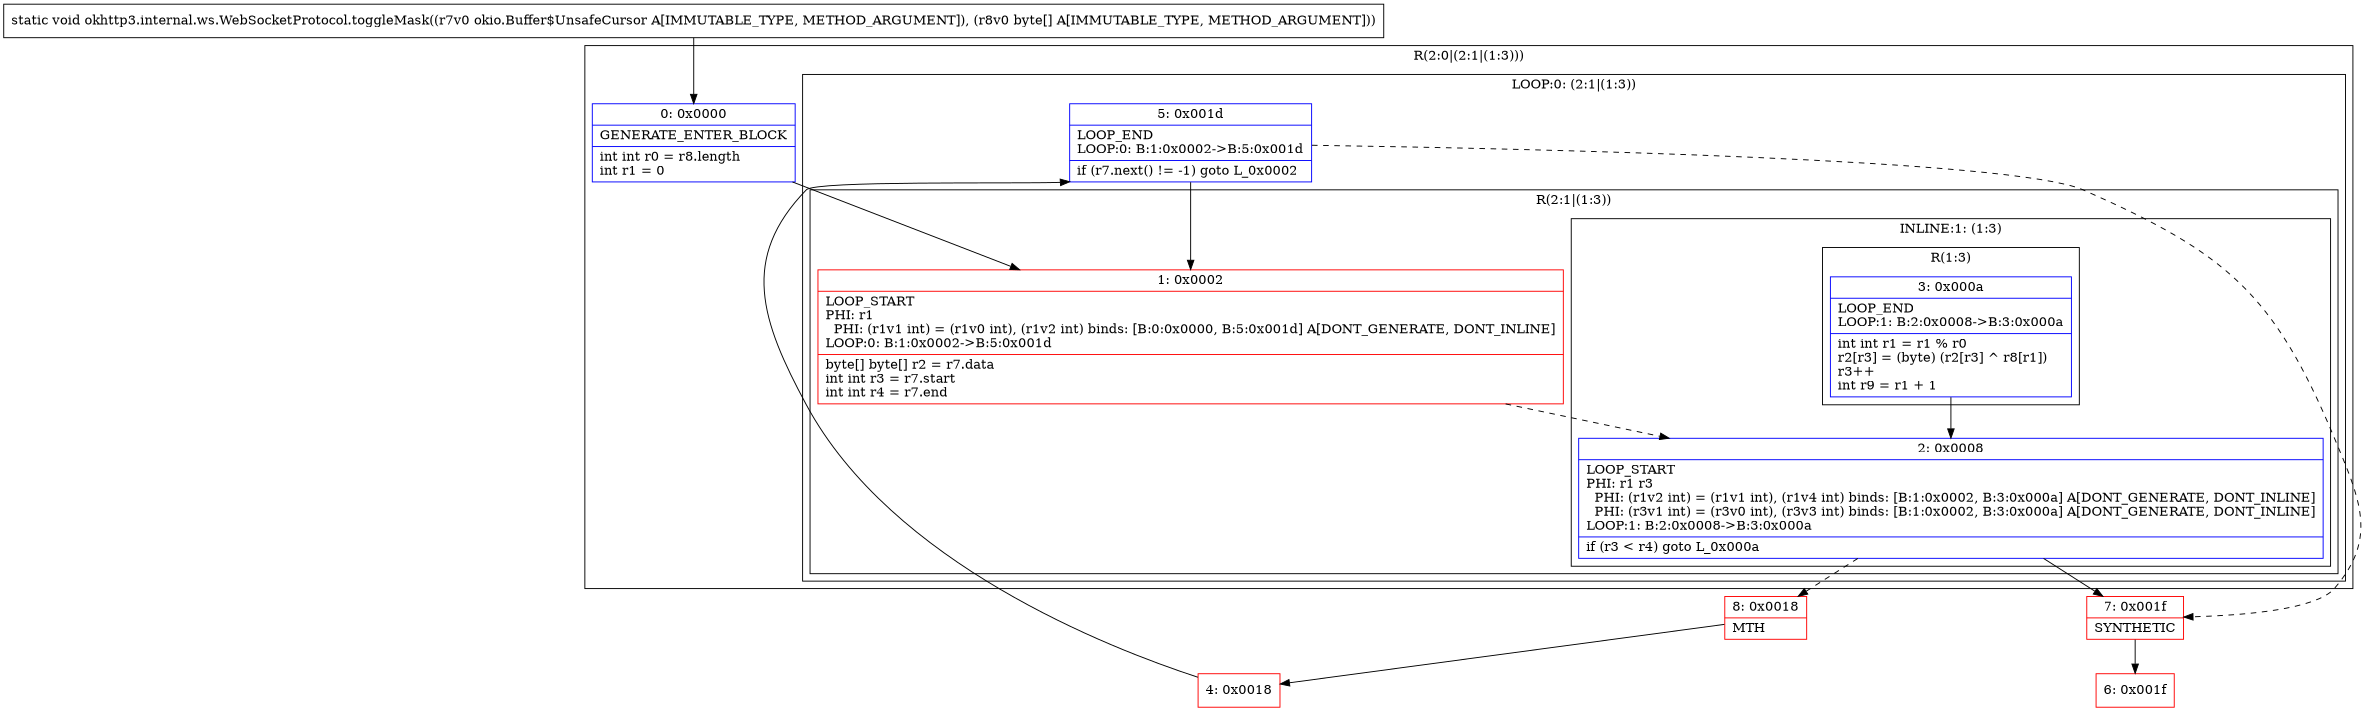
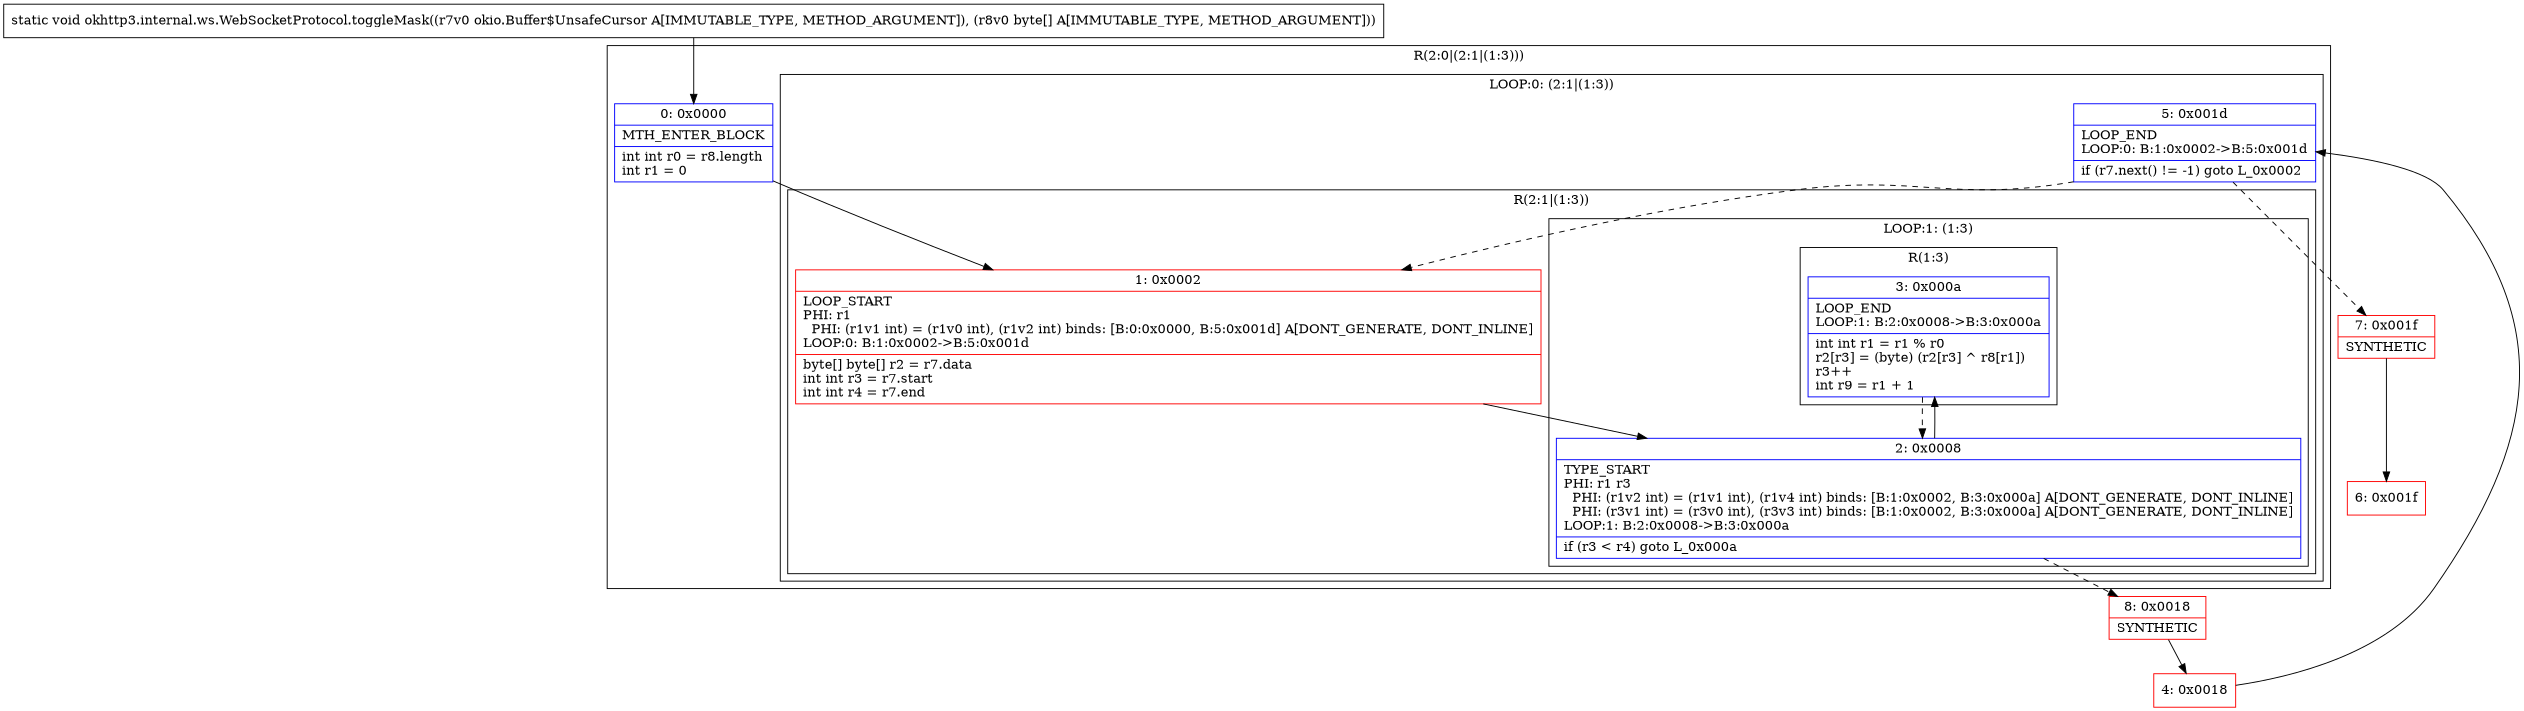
  digraph {
    node [color=red shape=record]
    n1 [color=blue label="{3\:\ 0x000a|LOOP_END\lLOOP:1: B:2:0x0008\-\>B:3:0x000a\l|int int r1 = r1 % r0\lr2[r3] = (byte) (r2[r3] ^ r8[r1])\lr3++\lint r9 = r1 + 1\l}"]
-   n2 [color=blue label="{2\:\ 0x0008|LOOP_START\lPHI: r1 r3 \l  PHI: (r1v2 int) = (r1v1 int), (r1v4 int) binds: [B:1:0x0002, B:3:0x000a] A[DONT_GENERATE, DONT_INLINE]\l  PHI: (r3v1 int) = (r3v0 int), (r3v3 int) binds: [B:1:0x0002, B:3:0x000a] A[DONT_GENERATE, DONT_INLINE]\lLOOP:1: B:2:0x0008\-\>B:3:0x000a\l|if (r3 \< r4) goto L_0x000a\l}"]
+   n2 [color=blue label="{2\:\ 0x0008|TYPE_START\lPHI: r1 r3 \l  PHI: (r1v2 int) = (r1v1 int), (r1v4 int) binds: [B:1:0x0002, B:3:0x000a] A[DONT_GENERATE, DONT_INLINE]\l  PHI: (r3v1 int) = (r3v0 int), (r3v3 int) binds: [B:1:0x0002, B:3:0x000a] A[DONT_GENERATE, DONT_INLINE]\lLOOP:1: B:2:0x0008\-\>B:3:0x000a\l|if (r3 \< r4) goto L_0x000a\l}"]
    n3 [label="{1\:\ 0x0002|LOOP_START\lPHI: r1 \l  PHI: (r1v1 int) = (r1v0 int), (r1v2 int) binds: [B:0:0x0000, B:5:0x001d] A[DONT_GENERATE, DONT_INLINE]\lLOOP:0: B:1:0x0002\-\>B:5:0x001d\l|byte[] byte[] r2 = r7.data\lint int r3 = r7.start\lint int r4 = r7.end\l}"]
    n4 [color=blue label="{5\:\ 0x001d|LOOP_END\lLOOP:0: B:1:0x0002\-\>B:5:0x001d\l|if (r7.next() != \-1) goto L_0x0002\l}"]
-   n5 [color=blue label="{0\:\ 0x0000|GENERATE_ENTER_BLOCK\l|int int r0 = r8.length\lint r1 = 0\l}"]
-   n6 [label="{8\:\ 0x0018|MTH\l}"]
+   n5 [color=blue label="{0\:\ 0x0000|MTH_ENTER_BLOCK\l|int int r0 = r8.length\lint r1 = 0\l}"]
+   n6 [label="{8\:\ 0x0018|SYNTHETIC\l}"]
    n7 [label="{7\:\ 0x001f|SYNTHETIC\l}"]
    n8 [label="{6\:\ 0x001f}"]
    n9 [label="{4\:\ 0x0018}"]
    n10 [label="{static void okhttp3.internal.ws.WebSocketProtocol.toggleMask((r7v0 okio.Buffer$UnsafeCursor A[IMMUTABLE_TYPE, METHOD_ARGUMENT]), (r8v0 byte[] A[IMMUTABLE_TYPE, METHOD_ARGUMENT])) }" color=""]
    subgraph cluster_1 {
      label="R(2:0|(2:1|(1:3)))"
      n5
      subgraph cluster_2 {
        label="LOOP:0: (2:1|(1:3))"
        n4
        subgraph cluster_3 {
          label="R(2:1|(1:3))"
          n3
          subgraph cluster_4 {
-           label="INLINE:1: (1:3)"
+           label="LOOP:1: (1:3)"
            n2
            subgraph cluster_5 {
              label="R(1:3)"
              n1
            }
          }
        }
      }
    }
-   n1 -> n2
-   n2 -> n7
+   n1 -> n2 [style=dashed]
+   n2 -> n1
    n2 -> n6 [style=dashed]
-   n3 -> n2 [style=dashed]
-   n4 -> n3
+   n3 -> n2
+   n4 -> n3 [style=dashed]
    n4 -> n7 [style=dashed]
    n5 -> n3
    n6 -> n9
    n7 -> n8
    n9 -> n4
    n10 -> n5
  }
